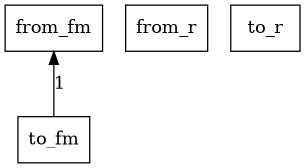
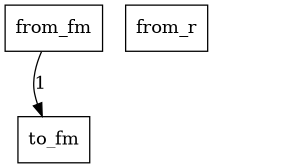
  digraph {
    rankdir=TB
    node [fillcolor=white shape=box style=filled]
    n1 [label=<from_fm>]
    n2 [label=<to_fm>]
    n3 [label=<from_r>]
-   n4 [label=<to_r>]
-   n2 -> n1 [label=1]
+   n1 -> n2 [label=1]
  }
